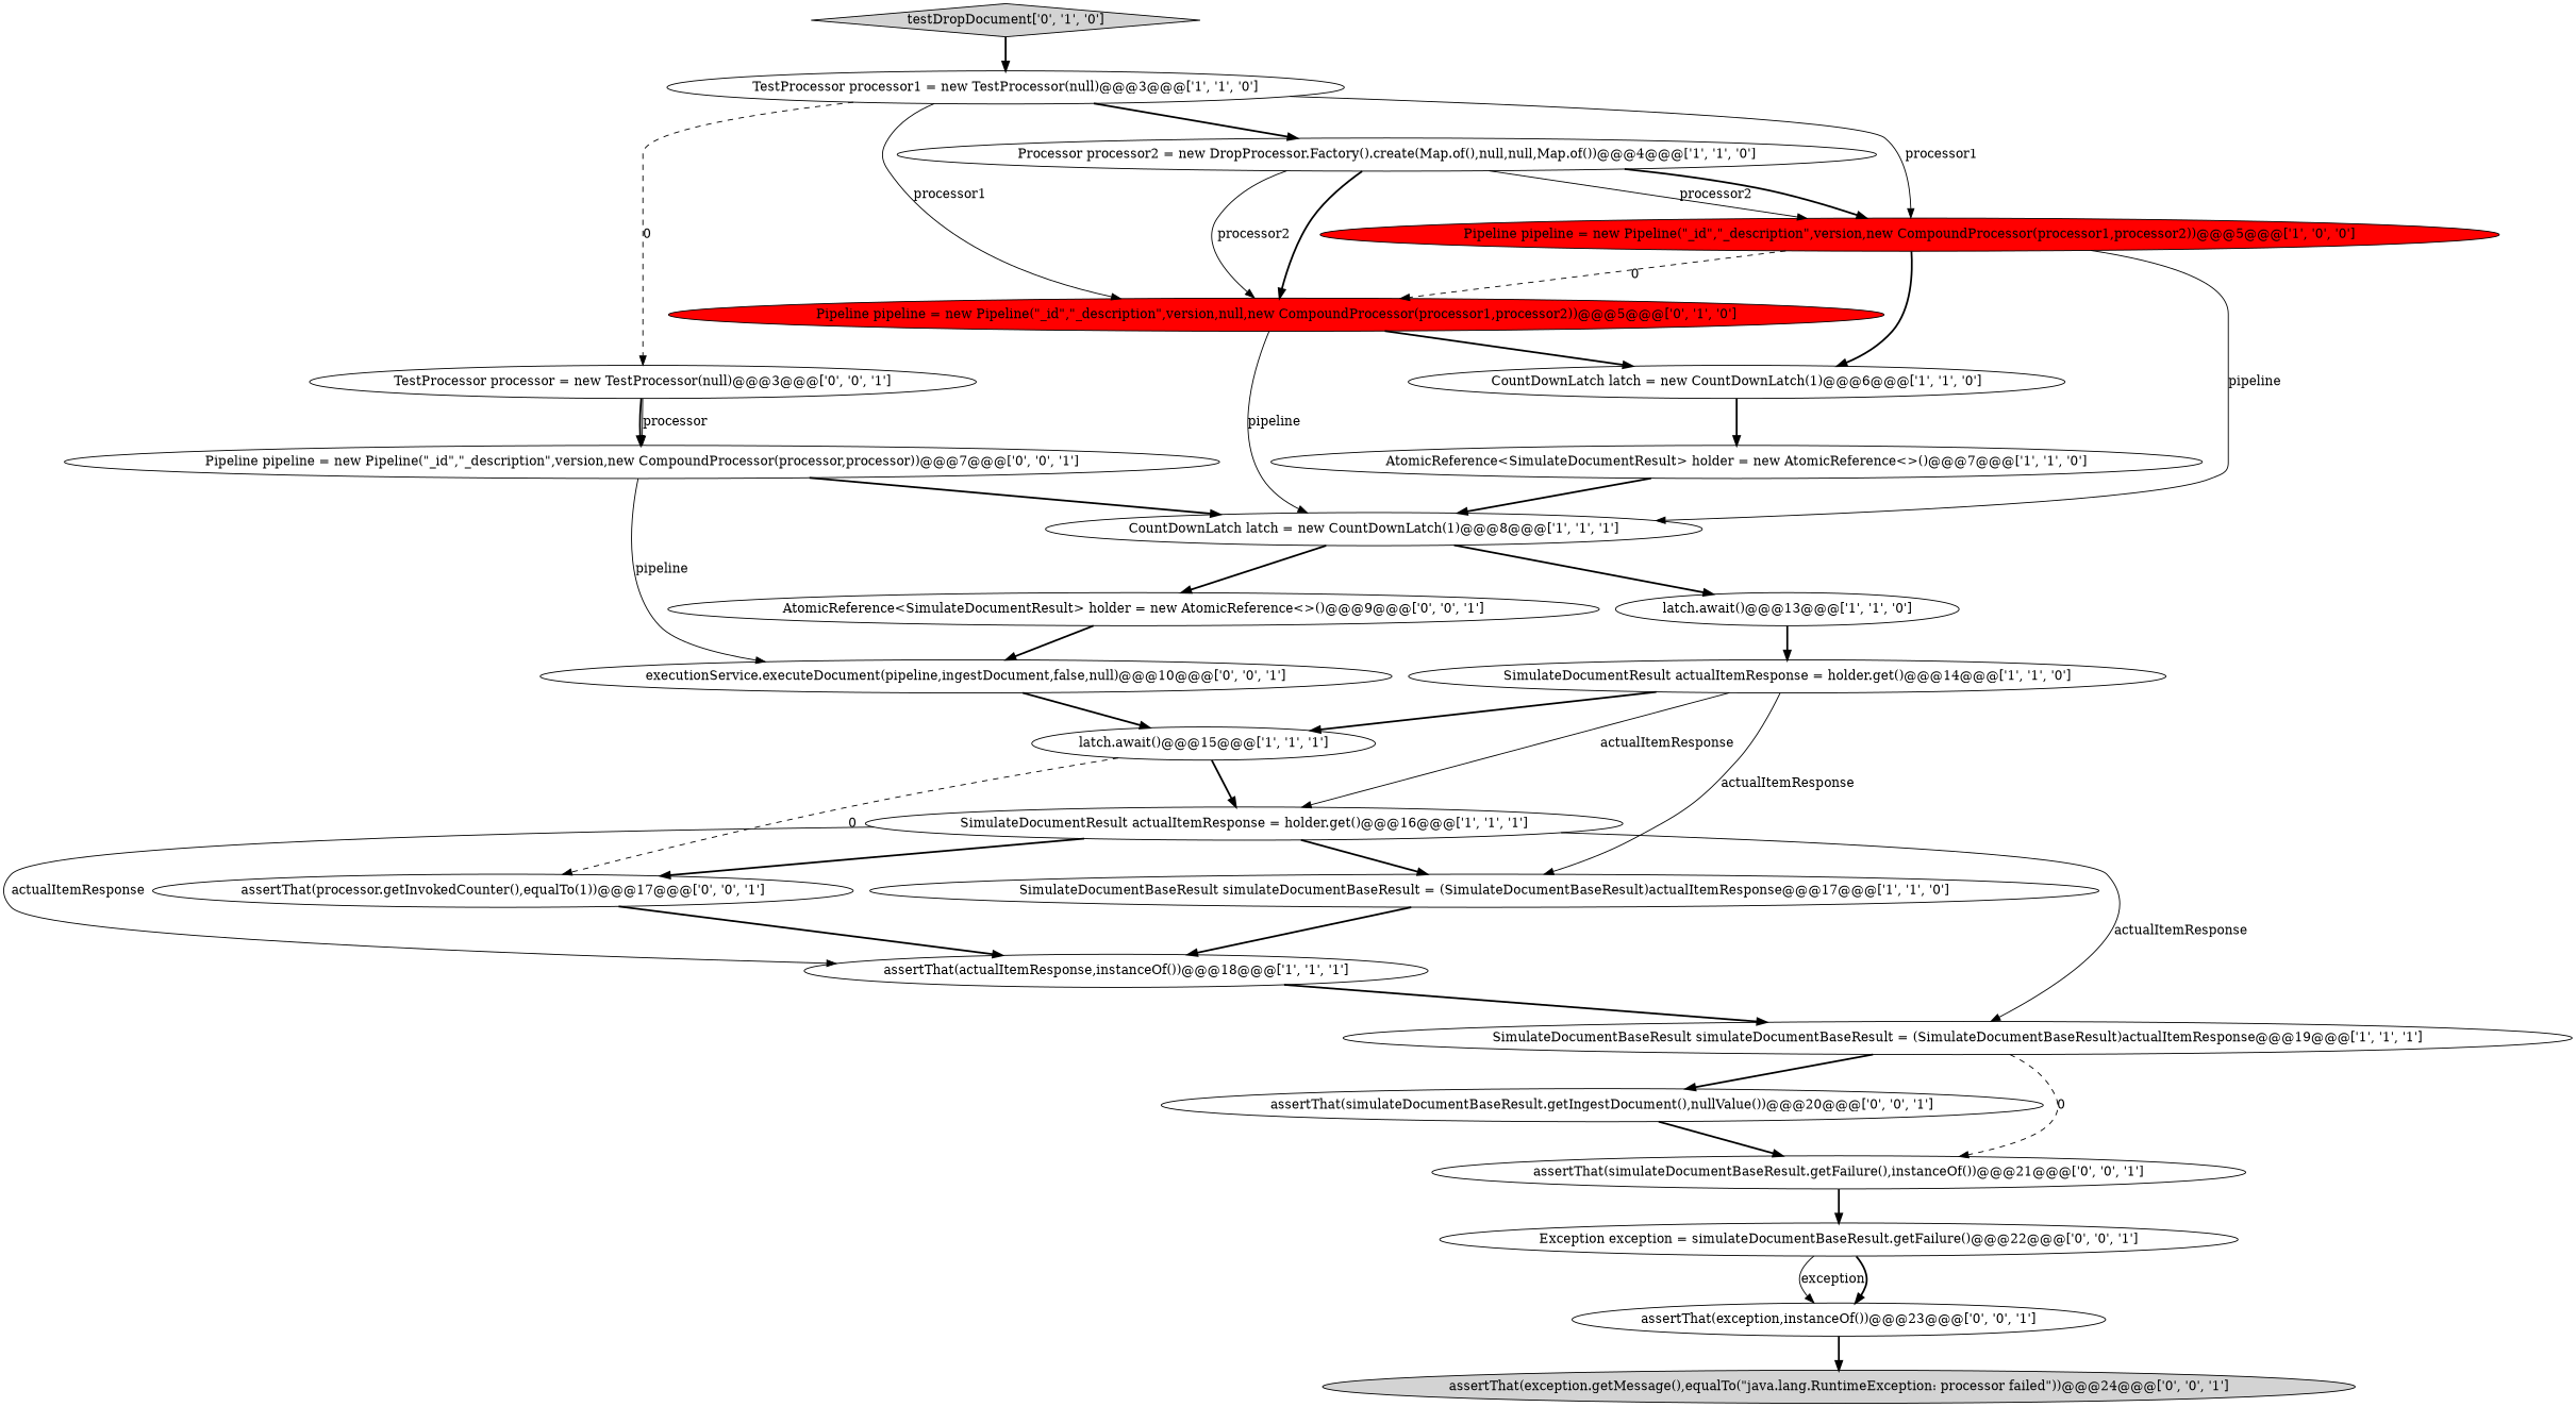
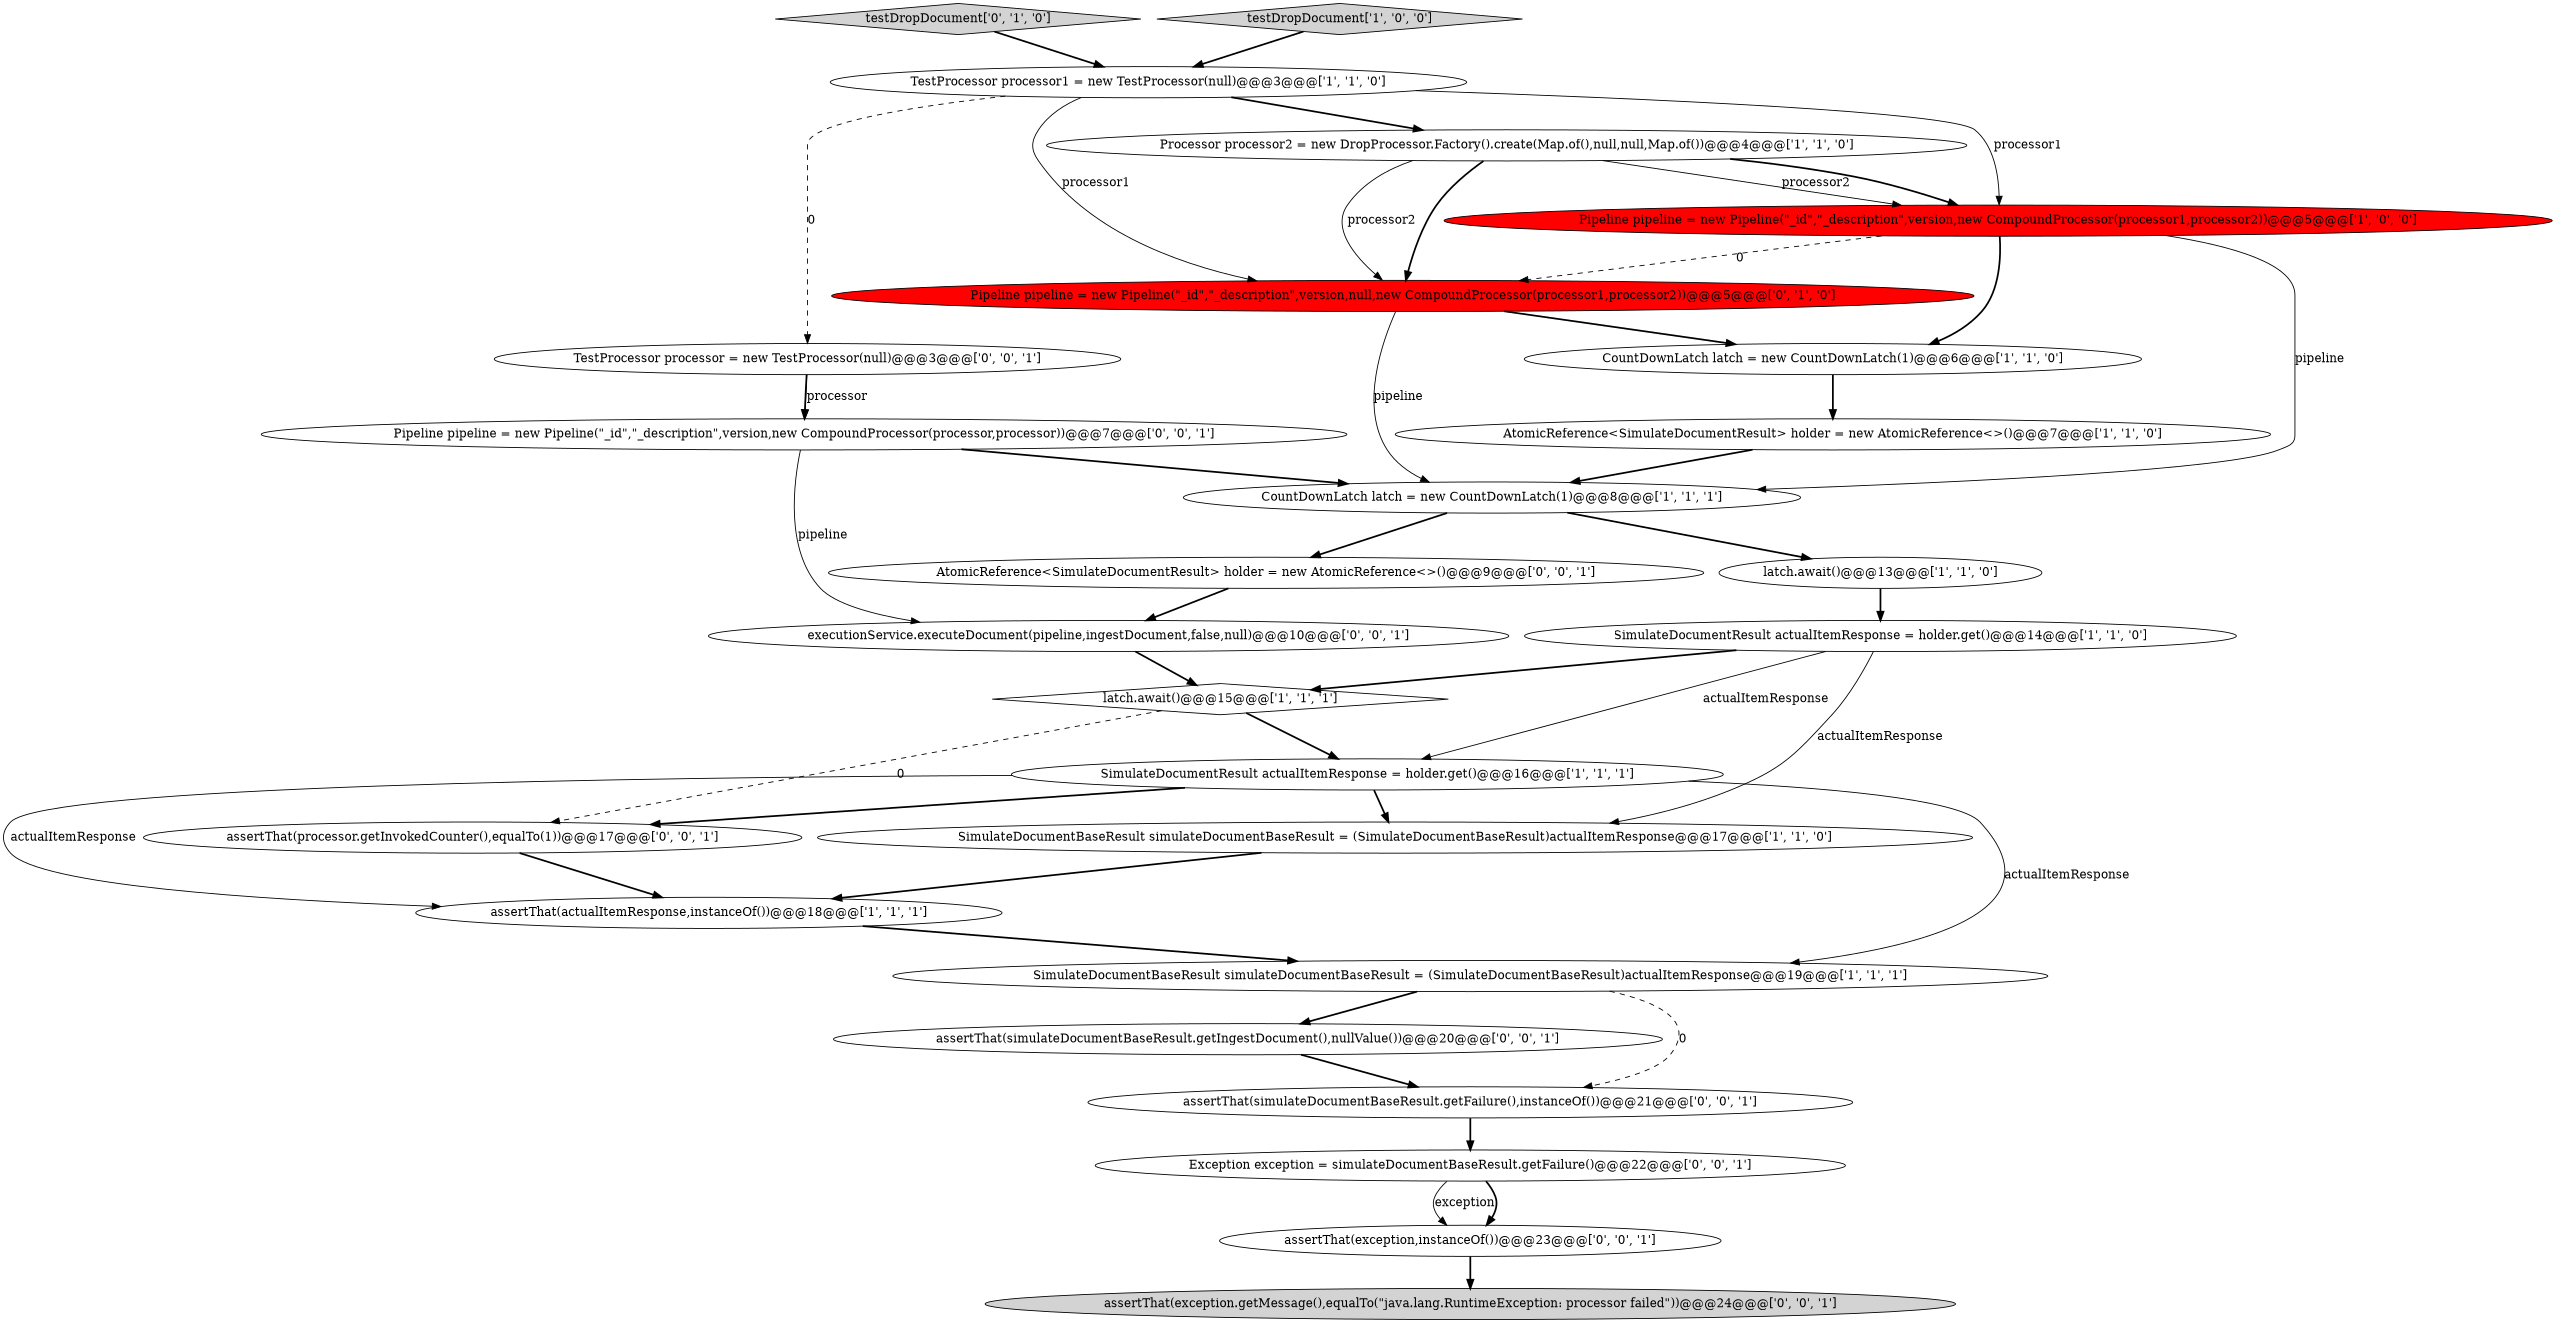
  digraph {
    node [fillcolor=white shape=ellipse style=filled]
    edge [style=bold]
    n1 [label="AtomicReference<SimulateDocumentResult> holder = new AtomicReference<>()@@@9@@@['0', '0', '1']"]
    n2 [label="executionService.executeDocument(pipeline,ingestDocument,false,null)@@@10@@@['0', '0', '1']"]
-   n3 [label="latch.await()@@@15@@@['1', '1', '1']"]
+   n3 [label="latch.await()@@@15@@@['1', '1', '1']" shape=diamond]
    n4 [label="TestProcessor processor = new TestProcessor(null)@@@3@@@['0', '0', '1']"]
    n5 [label="Pipeline pipeline = new Pipeline(\"_id\",\"_description\",version,new CompoundProcessor(processor,processor))@@@7@@@['0', '0', '1']"]
    n6 [label="CountDownLatch latch = new CountDownLatch(1)@@@8@@@['1', '1', '1']"]
    n7 [label="SimulateDocumentBaseResult simulateDocumentBaseResult = (SimulateDocumentBaseResult)actualItemResponse@@@19@@@['1', '1', '1']"]
    n8 [label="assertThat(simulateDocumentBaseResult.getIngestDocument(),nullValue())@@@20@@@['0', '0', '1']"]
    n9 [label="assertThat(simulateDocumentBaseResult.getFailure(),instanceOf())@@@21@@@['0', '0', '1']"]
    n10 [label="Exception exception = simulateDocumentBaseResult.getFailure()@@@22@@@['0', '0', '1']"]
    n11 [label="assertThat(exception,instanceOf())@@@23@@@['0', '0', '1']"]
    n12 [fillcolor=lightgray label="assertThat(exception.getMessage(),equalTo(\"java.lang.RuntimeException: processor failed\"))@@@24@@@['0', '0', '1']"]
    n13 [fillcolor=red label="Pipeline pipeline = new Pipeline(\"_id\",\"_description\",version,new CompoundProcessor(processor1,processor2))@@@5@@@['1', '0', '0']"]
    n14 [fillcolor=red label="Pipeline pipeline = new Pipeline(\"_id\",\"_description\",version,null,new CompoundProcessor(processor1,processor2))@@@5@@@['0', '1', '0']"]
    n15 [label="CountDownLatch latch = new CountDownLatch(1)@@@6@@@['1', '1', '0']"]
    n16 [label="AtomicReference<SimulateDocumentResult> holder = new AtomicReference<>()@@@7@@@['1', '1', '0']"]
    n17 [label="latch.await()@@@13@@@['1', '1', '0']"]
    n18 [label="assertThat(processor.getInvokedCounter(),equalTo(1))@@@17@@@['0', '0', '1']"]
    n19 [label="SimulateDocumentResult actualItemResponse = holder.get()@@@16@@@['1', '1', '1']"]
    n20 [label="assertThat(actualItemResponse,instanceOf())@@@18@@@['1', '1', '1']"]
    n21 [label="SimulateDocumentBaseResult simulateDocumentBaseResult = (SimulateDocumentBaseResult)actualItemResponse@@@17@@@['1', '1', '0']"]
    n22 [label="SimulateDocumentResult actualItemResponse = holder.get()@@@14@@@['1', '1', '0']"]
    n23 [fillcolor=lightgray label="testDropDocument['0', '1', '0']" shape=diamond]
    n24 [label="TestProcessor processor1 = new TestProcessor(null)@@@3@@@['1', '1', '0']"]
    n25 [label="Processor processor2 = new DropProcessor.Factory().create(Map.of(),null,null,Map.of())@@@4@@@['1', '1', '0']"]
+   n26 [fillcolor=lightgray label="testDropDocument['1', '0', '0']" shape=diamond]
    n1 -> n2
    n2 -> n3
    n3 -> n18 [label=0 style=dashed]
    n3 -> n19
    n4 -> n5
    n4 -> n5 [label=processor style=solid]
    n5 -> n2 [label=pipeline style=solid]
    n5 -> n6
    n6 -> n1
    n6 -> n17
    n7 -> n8
    n7 -> n9 [label=0 style=dashed]
    n8 -> n9
    n9 -> n10
    n10 -> n11 [label=exception style=solid]
    n10 -> n11
    n11 -> n12
    n13 -> n6 [label=pipeline style=solid]
    n13 -> n14 [label=0 style=dashed]
    n13 -> n15
    n14 -> n6 [label=pipeline style=solid]
    n14 -> n15
    n15 -> n16
    n16 -> n6
    n17 -> n22
    n18 -> n20
    n19 -> n7 [label=actualItemResponse style=solid]
    n19 -> n18
    n19 -> n20 [label=actualItemResponse style=solid]
    n19 -> n21
    n20 -> n7
    n21 -> n20
    n22 -> n3
    n22 -> n19 [label=actualItemResponse style=solid]
    n22 -> n21 [label=actualItemResponse style=solid]
    n23 -> n24
    n24 -> n4 [label=0 style=dashed]
    n24 -> n13 [label=processor1 style=solid]
    n24 -> n14 [label=processor1 style=solid]
    n24 -> n25
    n25 -> n13 [label=processor2 style=solid]
    n25 -> n13
    n25 -> n14
    n25 -> n14 [label=processor2 style=solid]
+   n26 -> n24
  }
